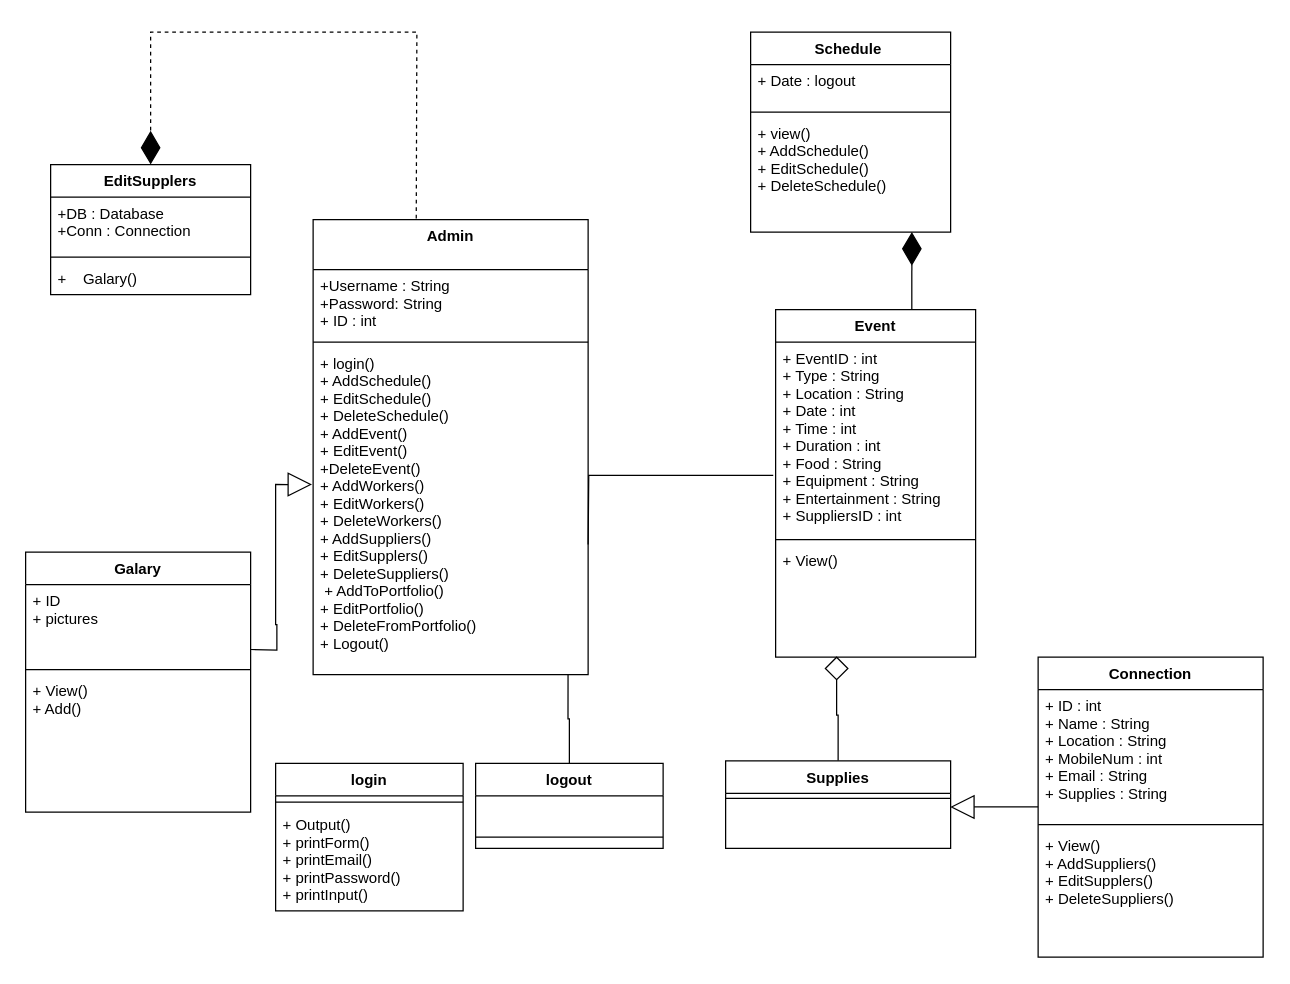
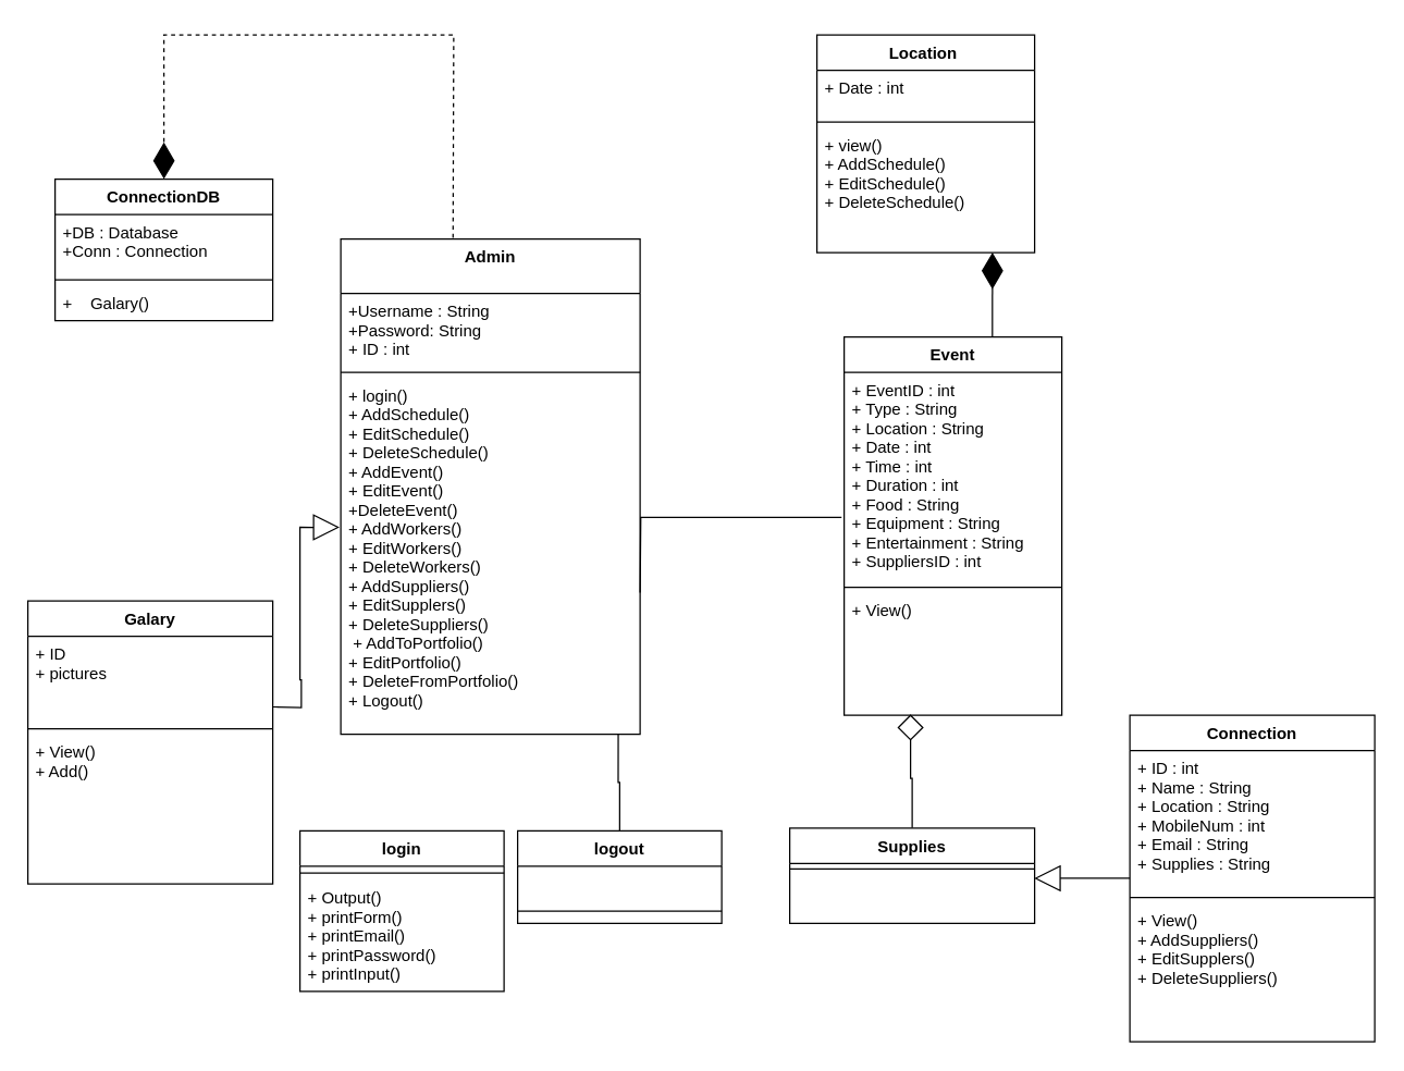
  <mxCell id="0" />
  <mxCell id="1" parent="0" />
- <mxCell id="2" value="EditSupplers" style="swimlane;fontStyle=1;align=center;verticalAlign=top;childLayout=stackLayout;horizontal=1;startSize=26;horizontalStack=0;resizeParent=1;resizeParentMax=0;resizeLast=0;collapsible=1;marginBottom=0;" parent="1" vertex="1"><mxGeometry x="40" y="126" width="160" height="104" as="geometry" /></mxCell>
+ <mxCell id="2" value="ConnectionDB" style="swimlane;fontStyle=1;align=center;verticalAlign=top;childLayout=stackLayout;horizontal=1;startSize=26;horizontalStack=0;resizeParent=1;resizeParentMax=0;resizeLast=0;collapsible=1;marginBottom=0;" parent="1" vertex="1"><mxGeometry x="40" y="126" width="160" height="104" as="geometry" /></mxCell>
  <mxCell id="3" value="+DB : Database&#10;+Conn : Connection" style="text;strokeColor=none;fillColor=none;align=left;verticalAlign=top;spacingLeft=4;spacingRight=4;overflow=hidden;rotatable=0;points=[[0,0.5],[1,0.5]];portConstraint=eastwest;" parent="2" vertex="1"><mxGeometry y="26" width="160" height="44" as="geometry" /></mxCell>
  <mxCell id="4" value="" style="line;strokeWidth=1;fillColor=none;align=left;verticalAlign=middle;spacingTop=-1;spacingLeft=3;spacingRight=3;rotatable=0;labelPosition=right;points=[];portConstraint=eastwest;" parent="2" vertex="1"><mxGeometry y="70" width="160" height="8" as="geometry" /></mxCell>
  <mxCell id="5" value="+    Galary()" style="text;strokeColor=none;fillColor=none;align=left;verticalAlign=top;spacingLeft=4;spacingRight=4;overflow=hidden;rotatable=0;points=[[0,0.5],[1,0.5]];portConstraint=eastwest;" parent="2" vertex="1"><mxGeometry y="78" width="160" height="26" as="geometry" /></mxCell>
  <mxCell id="6" value="Admin" style="swimlane;fontStyle=1;align=center;verticalAlign=top;childLayout=stackLayout;horizontal=1;startSize=40;horizontalStack=0;resizeParent=1;resizeParentMax=0;resizeLast=0;collapsible=1;marginBottom=0;" parent="1" vertex="1"><mxGeometry x="250" y="170" width="220" height="364" as="geometry" /></mxCell>
  <mxCell id="7" value="+Username : String&#10;+Password: String&#10;+ ID : int" style="text;strokeColor=none;fillColor=none;align=left;verticalAlign=top;spacingLeft=4;spacingRight=4;overflow=hidden;rotatable=0;points=[[0,0.5],[1,0.5]];portConstraint=eastwest;" parent="6" vertex="1"><mxGeometry y="40" width="220" height="54" as="geometry" /></mxCell>
  <mxCell id="8" value="" style="line;strokeWidth=1;fillColor=none;align=left;verticalAlign=middle;spacingTop=-1;spacingLeft=3;spacingRight=3;rotatable=0;labelPosition=right;points=[];portConstraint=eastwest;" parent="6" vertex="1"><mxGeometry y="94" width="220" height="8" as="geometry" /></mxCell>
  <mxCell id="9" value="+ login()&#10;+ AddSchedule()&#10;+ EditSchedule()&#10;+ DeleteSchedule()&#10;+ AddEvent()&#10;+ EditEvent()&#10;+DeleteEvent()&#10;+ AddWorkers()&#10;+ EditWorkers()&#10;+ DeleteWorkers()&#10;+ AddSuppliers()&#10;+ EditSupplers()&#10;+ DeleteSuppliers()&#10; + AddToPortfolio()&#10;+ EditPortfolio()&#10;+ DeleteFromPortfolio()&#10;+ Logout()&#10;&#10;" style="text;strokeColor=none;fillColor=none;align=left;verticalAlign=top;spacingLeft=4;spacingRight=4;overflow=hidden;rotatable=0;points=[[0,0.5],[1,0.5]];portConstraint=eastwest;" parent="6" vertex="1"><mxGeometry y="102" width="220" height="262" as="geometry" /></mxCell>
  <mxCell id="10" value="Event" style="swimlane;fontStyle=1;align=center;verticalAlign=top;childLayout=stackLayout;horizontal=1;startSize=26;horizontalStack=0;resizeParent=1;resizeParentMax=0;resizeLast=0;collapsible=1;marginBottom=0;" parent="1" vertex="1"><mxGeometry x="620" y="242" width="160" height="278" as="geometry" /></mxCell>
  <mxCell id="11" value="+ EventID : int&#10;+ Type : String &#10;+ Location : String &#10;+ Date : int&#10;+ Time : int&#10;+ Duration : int&#10;+ Food : String&#10;+ Equipment : String &#10;+ Entertainment : String&#10;+ SuppliersID : int  &#10;" style="text;strokeColor=none;fillColor=none;align=left;verticalAlign=top;spacingLeft=4;spacingRight=4;overflow=hidden;rotatable=0;points=[[0,0.5],[1,0.5]];portConstraint=eastwest;" parent="10" vertex="1"><mxGeometry y="26" width="160" height="154" as="geometry" /></mxCell>
  <mxCell id="12" value="" style="line;strokeWidth=1;fillColor=none;align=left;verticalAlign=middle;spacingTop=-1;spacingLeft=3;spacingRight=3;rotatable=0;labelPosition=right;points=[];portConstraint=eastwest;" parent="10" vertex="1"><mxGeometry y="180" width="160" height="8" as="geometry" /></mxCell>
  <mxCell id="13" value="+ View()&#10;" style="text;strokeColor=none;fillColor=none;align=left;verticalAlign=top;spacingLeft=4;spacingRight=4;overflow=hidden;rotatable=0;points=[[0,0.5],[1,0.5]];portConstraint=eastwest;" parent="10" vertex="1"><mxGeometry y="188" width="160" height="90" as="geometry" /></mxCell>
  <mxCell id="14" style="edgeStyle=orthogonalEdgeStyle;rounded=0;orthogonalLoop=1;jettySize=auto;html=1;endArrow=block;endFill=0;endSize=17;entryX=0.998;entryY=0.082;entryDx=0;entryDy=0;entryPerimeter=0;" edge="1" parent="1" source="15" target="36"><mxGeometry relative="1" as="geometry"><mxPoint x="770" y="640" as="targetPoint" /></mxGeometry></mxCell>
  <mxCell id="15" value="Connection" style="swimlane;fontStyle=1;align=center;verticalAlign=top;childLayout=stackLayout;horizontal=1;startSize=26;horizontalStack=0;resizeParent=1;resizeParentMax=0;resizeLast=0;collapsible=1;marginBottom=0;" parent="1" vertex="1"><mxGeometry x="830" y="520" width="180" height="240" as="geometry" /></mxCell>
  <mxCell id="16" value="+ ID : int&#10;+ Name : String &#10;+ Location : String &#10;+ MobileNum : int&#10;+ Email : String&#10;+ Supplies : String&#10; &#10;" style="text;strokeColor=none;fillColor=none;align=left;verticalAlign=top;spacingLeft=4;spacingRight=4;overflow=hidden;rotatable=0;points=[[0,0.5],[1,0.5]];portConstraint=eastwest;" parent="15" vertex="1"><mxGeometry y="26" width="180" height="104" as="geometry" /></mxCell>
  <mxCell id="17" value="" style="line;strokeWidth=1;fillColor=none;align=left;verticalAlign=middle;spacingTop=-1;spacingLeft=3;spacingRight=3;rotatable=0;labelPosition=right;points=[];portConstraint=eastwest;" parent="15" vertex="1"><mxGeometry y="130" width="180" height="8" as="geometry" /></mxCell>
  <mxCell id="18" value="+ View()&#10;+ AddSuppliers()&#10;+ EditSupplers()&#10;+ DeleteSuppliers()&#10;&#10;&#10;&#10;" style="text;strokeColor=none;fillColor=none;align=left;verticalAlign=top;spacingLeft=4;spacingRight=4;overflow=hidden;rotatable=0;points=[[0,0.5],[1,0.5]];portConstraint=eastwest;" parent="15" vertex="1"><mxGeometry y="138" width="180" height="102" as="geometry" /></mxCell>
  <mxCell id="19" value="" style="endArrow=diamondThin;endFill=1;endSize=24;html=1;rounded=0;entryX=0.5;entryY=0;entryDx=0;entryDy=0;exitX=0.375;exitY=-0.002;exitDx=0;exitDy=0;exitPerimeter=0;dashed=1;" parent="1" source="6" target="2" edge="1"><mxGeometry width="160" relative="1" as="geometry"><mxPoint x="120" y="30" as="sourcePoint" /><mxPoint x="300" y="75.429" as="targetPoint" /><Array as="points"><mxPoint x="333" y="20" /><mxPoint x="120" y="20" /></Array></mxGeometry></mxCell>
- <mxCell id="20" value="Schedule " style="swimlane;fontStyle=1;align=center;verticalAlign=top;childLayout=stackLayout;horizontal=1;startSize=26;horizontalStack=0;resizeParent=1;resizeParentMax=0;resizeLast=0;collapsible=1;marginBottom=0;" parent="1" vertex="1"><mxGeometry x="600" y="20" width="160" height="160" as="geometry" /></mxCell>
- <mxCell id="21" value="+ Date : logout " style="text;strokeColor=none;fillColor=none;align=left;verticalAlign=top;spacingLeft=4;spacingRight=4;overflow=hidden;rotatable=0;points=[[0,0.5],[1,0.5]];portConstraint=eastwest;" parent="20" vertex="1"><mxGeometry y="26" width="160" height="34" as="geometry" /></mxCell>
+ <mxCell id="20" value="Location " style="swimlane;fontStyle=1;align=center;verticalAlign=top;childLayout=stackLayout;horizontal=1;startSize=26;horizontalStack=0;resizeParent=1;resizeParentMax=0;resizeLast=0;collapsible=1;marginBottom=0;" parent="1" vertex="1"><mxGeometry x="600" y="20" width="160" height="160" as="geometry" /></mxCell>
+ <mxCell id="21" value="+ Date : int " style="text;strokeColor=none;fillColor=none;align=left;verticalAlign=top;spacingLeft=4;spacingRight=4;overflow=hidden;rotatable=0;points=[[0,0.5],[1,0.5]];portConstraint=eastwest;" parent="20" vertex="1"><mxGeometry y="26" width="160" height="34" as="geometry" /></mxCell>
  <mxCell id="22" value="" style="line;strokeWidth=1;fillColor=none;align=left;verticalAlign=middle;spacingTop=-1;spacingLeft=3;spacingRight=3;rotatable=0;labelPosition=right;points=[];portConstraint=eastwest;" parent="20" vertex="1"><mxGeometry y="60" width="160" height="8" as="geometry" /></mxCell>
  <mxCell id="23" value="+ view()&#10;+ AddSchedule()&#10;+ EditSchedule()&#10;+ DeleteSchedule()" style="text;strokeColor=none;fillColor=none;align=left;verticalAlign=top;spacingLeft=4;spacingRight=4;overflow=hidden;rotatable=0;points=[[0,0.5],[1,0.5]];portConstraint=eastwest;" parent="20" vertex="1"><mxGeometry y="68" width="160" height="92" as="geometry" /></mxCell>
  <mxCell id="24" value="" style="endArrow=diamondThin;endFill=1;endSize=24;html=1;rounded=0;exitX=0.681;exitY=0.001;exitDx=0;exitDy=0;exitPerimeter=0;" parent="1" source="10" edge="1"><mxGeometry width="160" relative="1" as="geometry"><mxPoint x="250" y="530" as="sourcePoint" /><mxPoint x="729" y="180" as="targetPoint" /></mxGeometry></mxCell>
  <mxCell id="25" value="" style="endArrow=none;html=1;edgeStyle=orthogonalEdgeStyle;rounded=0;entryX=-0.012;entryY=0.693;entryDx=0;entryDy=0;entryPerimeter=0;" parent="1" target="11" edge="1"><mxGeometry relative="1" as="geometry"><mxPoint x="470" y="430" as="sourcePoint" /><mxPoint x="630" y="430" as="targetPoint" /></mxGeometry></mxCell>
  <mxCell id="26" value="login" style="swimlane;fontStyle=1;align=center;verticalAlign=top;childLayout=stackLayout;horizontal=1;startSize=26;horizontalStack=0;resizeParent=1;resizeParentMax=0;resizeLast=0;collapsible=1;marginBottom=0;" vertex="1" parent="1"><mxGeometry x="220" y="605" width="150" height="118" as="geometry" /></mxCell>
  <mxCell id="27" value="" style="line;strokeWidth=1;fillColor=none;align=left;verticalAlign=middle;spacingTop=-1;spacingLeft=3;spacingRight=3;rotatable=0;labelPosition=right;points=[];portConstraint=eastwest;" vertex="1" parent="26"><mxGeometry y="26" width="150" height="10" as="geometry" /></mxCell>
  <mxCell id="28" value="+ Output()&#10;+ printForm()&#10;+ printEmail()&#10;+ printPassword()&#10;+ printInput()" style="text;strokeColor=none;fillColor=none;align=left;verticalAlign=top;spacingLeft=4;spacingRight=4;overflow=hidden;rotatable=0;points=[[0,0.5],[1,0.5]];portConstraint=eastwest;" vertex="1" parent="26"><mxGeometry y="36" width="150" height="82" as="geometry" /></mxCell>
  <mxCell id="29" style="edgeStyle=orthogonalEdgeStyle;rounded=0;orthogonalLoop=1;jettySize=auto;html=1;endArrow=none;endFill=0;endSize=17;entryX=0.927;entryY=0.999;entryDx=0;entryDy=0;entryPerimeter=0;" edge="1" parent="1" source="30" target="9"><mxGeometry relative="1" as="geometry"><mxPoint x="455" y="540" as="targetPoint" /></mxGeometry></mxCell>
  <mxCell id="30" value="logout" style="swimlane;fontStyle=1;align=center;verticalAlign=top;childLayout=stackLayout;horizontal=1;startSize=26;horizontalStack=0;resizeParent=1;resizeParentMax=0;resizeLast=0;collapsible=1;marginBottom=0;" vertex="1" parent="1"><mxGeometry x="380" y="605" width="150" height="68" as="geometry" /></mxCell>
  <mxCell id="31" value=" &#10;" style="text;strokeColor=none;fillColor=none;align=left;verticalAlign=top;spacingLeft=4;spacingRight=4;overflow=hidden;rotatable=0;points=[[0,0.5],[1,0.5]];portConstraint=eastwest;" vertex="1" parent="30"><mxGeometry y="26" width="150" height="24" as="geometry" /></mxCell>
  <mxCell id="32" value="" style="line;strokeWidth=1;fillColor=none;align=left;verticalAlign=middle;spacingTop=-1;spacingLeft=3;spacingRight=3;rotatable=0;labelPosition=right;points=[];portConstraint=eastwest;" vertex="1" parent="30"><mxGeometry y="50" width="150" height="18" as="geometry" /></mxCell>
  <mxCell id="33" style="edgeStyle=orthogonalEdgeStyle;rounded=0;orthogonalLoop=1;jettySize=auto;html=1;endArrow=diamond;endFill=0;endSize=17;entryX=0.305;entryY=0.994;entryDx=0;entryDy=0;entryPerimeter=0;" edge="1" parent="1" source="34" target="13"><mxGeometry relative="1" as="geometry"><mxPoint x="670" y="530" as="targetPoint" /></mxGeometry></mxCell>
  <mxCell id="34" value="Supplies" style="swimlane;fontStyle=1;align=center;verticalAlign=top;childLayout=stackLayout;horizontal=1;startSize=26;horizontalStack=0;resizeParent=1;resizeParentMax=0;resizeLast=0;collapsible=1;marginBottom=0;" vertex="1" parent="1"><mxGeometry x="580" y="603" width="180" height="70" as="geometry" /></mxCell>
  <mxCell id="35" value="" style="line;strokeWidth=1;fillColor=none;align=left;verticalAlign=middle;spacingTop=-1;spacingLeft=3;spacingRight=3;rotatable=0;labelPosition=right;points=[];portConstraint=eastwest;" vertex="1" parent="34"><mxGeometry y="26" width="180" height="8" as="geometry" /></mxCell>
  <mxCell id="36" value="&#10;&#10;&#10;" style="text;strokeColor=none;fillColor=none;align=left;verticalAlign=top;spacingLeft=4;spacingRight=4;overflow=hidden;rotatable=0;points=[[0,0.5],[1,0.5]];portConstraint=eastwest;" vertex="1" parent="34"><mxGeometry y="34" width="180" height="36" as="geometry" /></mxCell>
  <mxCell id="37" style="edgeStyle=orthogonalEdgeStyle;rounded=0;orthogonalLoop=1;jettySize=auto;html=1;entryX=-0.004;entryY=0.42;entryDx=0;entryDy=0;entryPerimeter=0;endArrow=block;endFill=0;endSize=17;" edge="1" parent="1" target="9"><mxGeometry relative="1" as="geometry"><mxPoint x="200" y="514" as="sourcePoint" /></mxGeometry></mxCell>
  <mxCell id="38" value="Galary" style="swimlane;fontStyle=1;align=center;verticalAlign=top;childLayout=stackLayout;horizontal=1;startSize=26;horizontalStack=0;resizeParent=1;resizeParentMax=0;resizeLast=0;collapsible=1;marginBottom=0;" vertex="1" parent="1"><mxGeometry y="436" width="180" height="208" as="geometry" x="20" /></mxCell>
  <mxCell id="39" value="+ ID&#10;+ pictures &#10; &#10;" style="text;strokeColor=none;fillColor=none;align=left;verticalAlign=top;spacingLeft=4;spacingRight=4;overflow=hidden;rotatable=0;points=[[0,0.5],[1,0.5]];portConstraint=eastwest;" vertex="1" parent="38"><mxGeometry y="26" width="180" height="64" as="geometry" /></mxCell>
  <mxCell id="40" value="" style="line;strokeWidth=1;fillColor=none;align=left;verticalAlign=middle;spacingTop=-1;spacingLeft=3;spacingRight=3;rotatable=0;labelPosition=right;points=[];portConstraint=eastwest;" vertex="1" parent="38"><mxGeometry y="90" width="180" height="8" as="geometry" /></mxCell>
  <mxCell id="41" value="+ View()&#10;+ Add()&#10;&#10;&#10;" style="text;strokeColor=none;fillColor=none;align=left;verticalAlign=top;spacingLeft=4;spacingRight=4;overflow=hidden;rotatable=0;points=[[0,0.5],[1,0.5]];portConstraint=eastwest;" vertex="1" parent="38"><mxGeometry y="98" width="180" height="110" as="geometry" /></mxCell>
